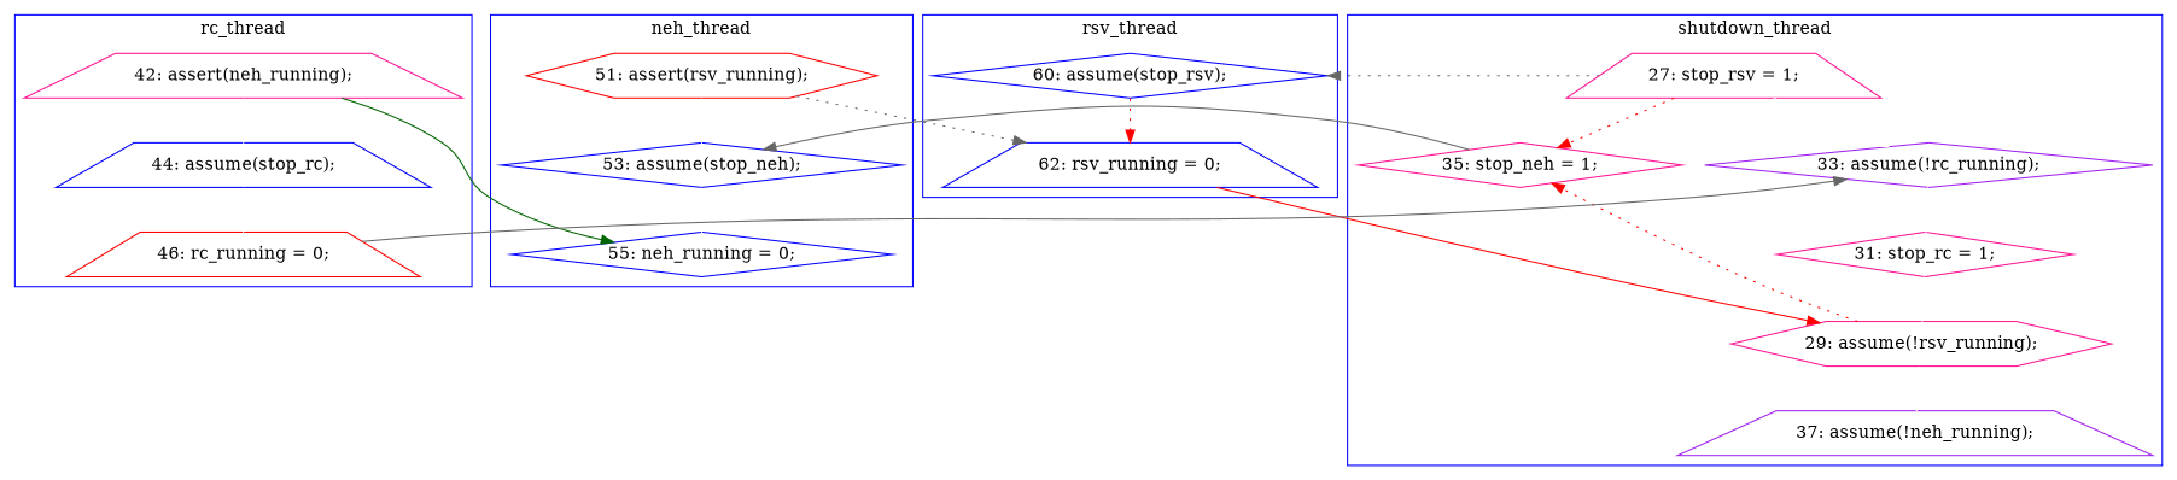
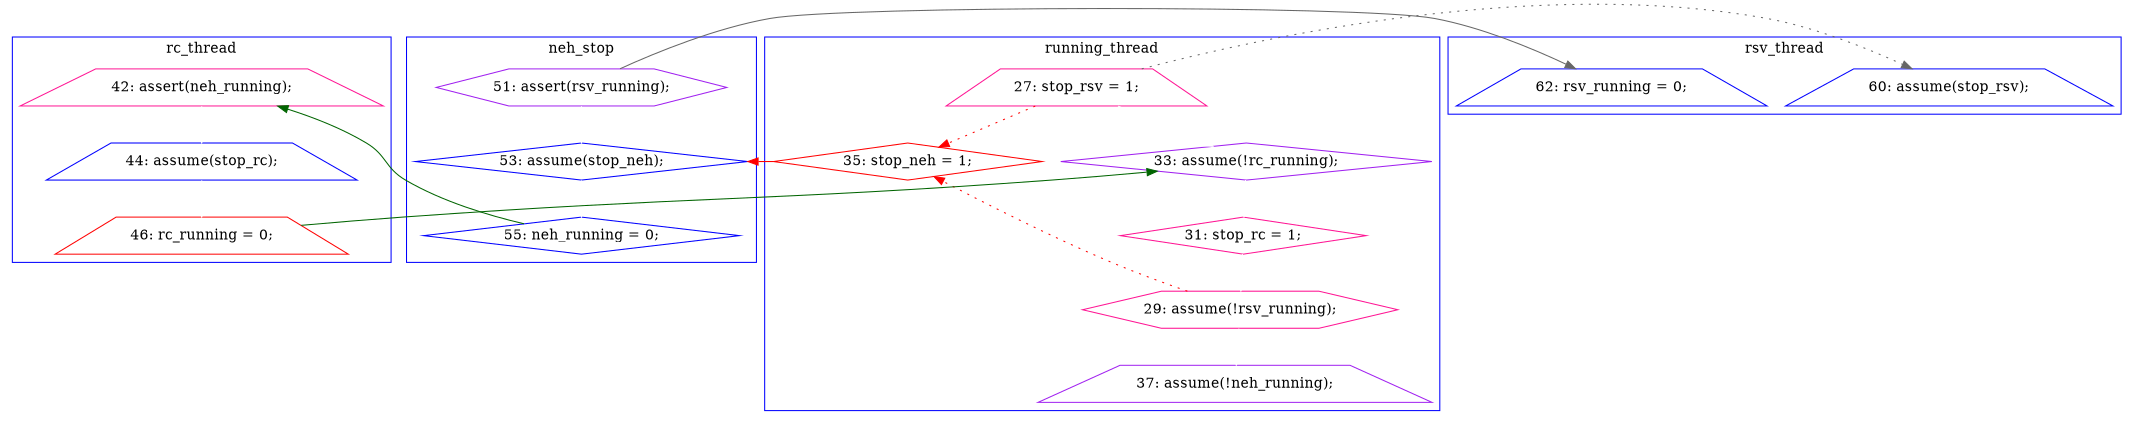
  digraph {
    node [color=blue shape=diamond]
    edge [color=white style=solid]
    n1 [label="53: assume(stop_neh);"]
    n2 [label="55: neh_running = 0;"]
-   n3 [color=red label="51: assert(rsv_running);" shape=hexagon]
-   n4 [label="60: assume(stop_rsv);"]
+   n3 [color=purple label="51: assert(rsv_running);" shape=hexagon]
+   n4 [label="60: assume(stop_rsv);" shape=trapezium]
    n5 [label="62: rsv_running = 0;" shape=trapezium]
-   n6 [color=deeppink label="35: stop_neh = 1;"]
+   n6 [color=red label="35: stop_neh = 1;"]
    n7 [color=purple label="33: assume(!rc_running);"]
    n8 [color=deeppink label="31: stop_rc = 1;"]
    n9 [color=deeppink label="29: assume(!rsv_running);" shape=hexagon]
    n10 [color=deeppink label="27: stop_rsv = 1;" shape=trapezium]
    n11 [color=purple label="37: assume(!neh_running);" shape=trapezium]
    n12 [color=deeppink label="42: assert(neh_running);" shape=trapezium]
    n13 [label="44: assume(stop_rc);" shape=trapezium]
    n14 [color=red label="46: rc_running = 0;" shape=trapezium]
    subgraph cluster_1 {
      color=blue
-     label=neh_thread
+     label=neh_stop
      n1
      n2
      n3
    }
    subgraph cluster_2 {
      color=blue
      label=rsv_thread
      n4
      n5
    }
    subgraph cluster_3 {
      color=blue
-     label=shutdown_thread
+     label=running_thread
      n6
      n7
      n8
      n9
      n10
      n11
    }
    subgraph cluster_4 {
      color=blue
      label=rc_thread
      n12
      n13
      n14
    }
    n1 -> n2
-   n12 -> n2 [color=darkgreen constraint=false]
+   n2 -> n12 [color=darkgreen constraint=false]
    n3 -> n1
-   n3 -> n5 [color=gray40 constraint=false style=dotted]
-   n4 -> n5 [color=red style=dotted]
-   n5 -> n9 [color=red constraint=false]
-   n6 -> n1 [color=gray40 constraint=false]
+   n3 -> n5 [color=gray40 constraint=false]
+   n6 -> n1 [color=red constraint=false]
    n7 -> n8
    n8 -> n9
    n9 -> n6 [color=red constraint=false style=dotted]
    n9 -> n11
    n10 -> n4 [color=gray40 constraint=false style=dotted]
    n10 -> n6 [color=red style=dotted]
    n10 -> n7
    n12 -> n13
    n13 -> n14
-   n14 -> n7 [color=gray40 constraint=false]
+   n14 -> n7 [color=darkgreen constraint=false]
  }
